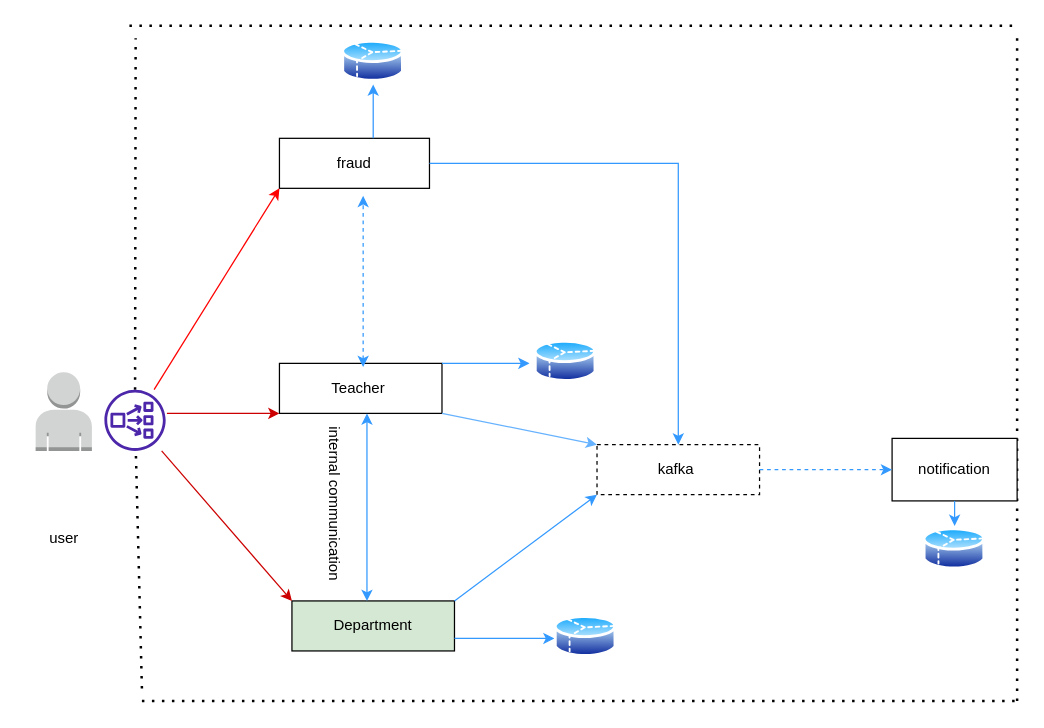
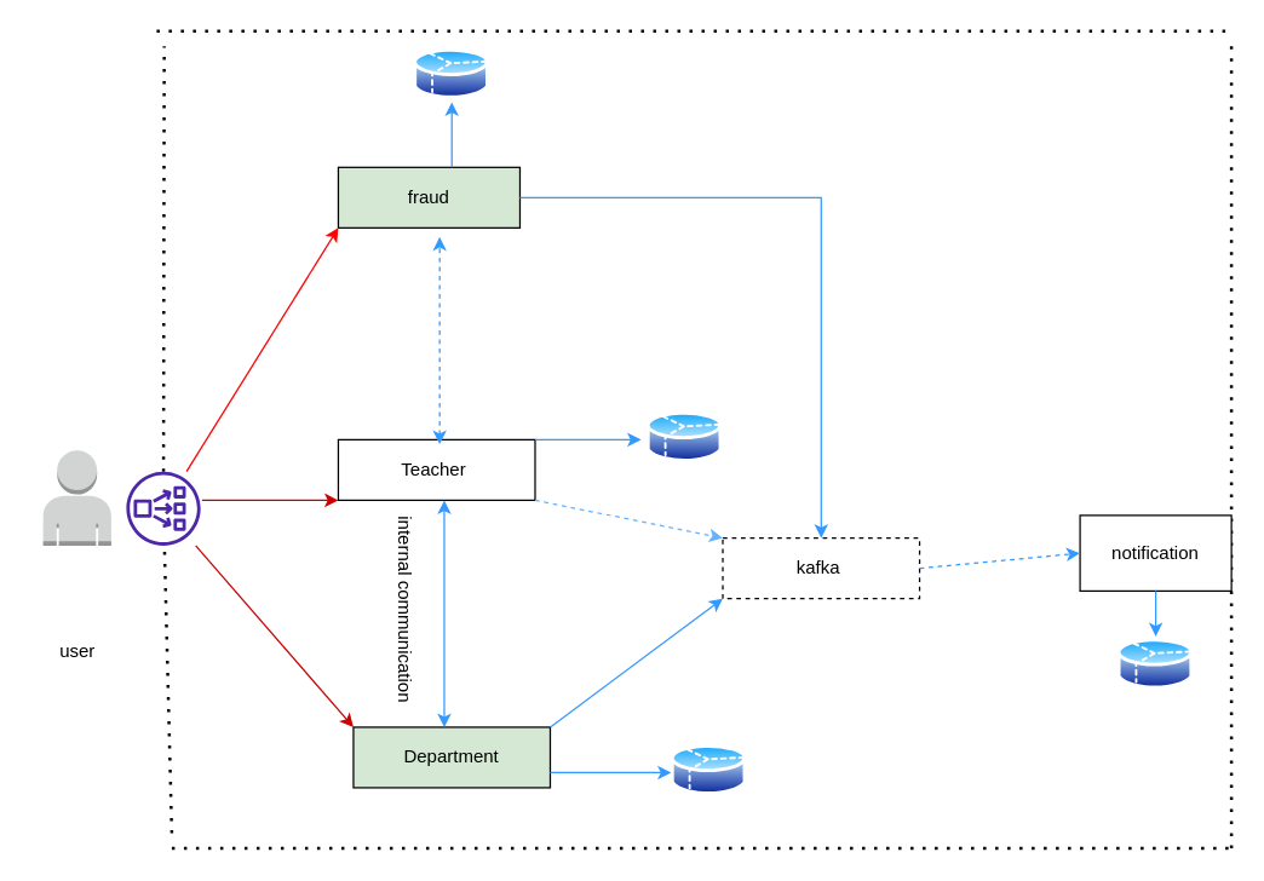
  <mxCell id="0" />
  <mxCell id="1" parent="0" />
  <mxCell id="2" value="" style="endArrow=none;dashed=1;html=1;dashPattern=1 3;strokeWidth=2;rounded=0;startArrow=none;" edge="1" parent="1" source="18"><mxGeometry width="50" height="50" relative="1" as="geometry"><mxPoint x="155" y="560" as="sourcePoint" /><mxPoint x="108" y="30" as="targetPoint" /></mxGeometry></mxCell>
  <mxCell id="3" value="" style="endArrow=none;dashed=1;html=1;dashPattern=1 3;strokeWidth=2;rounded=0;" edge="1" parent="1"><mxGeometry width="50" height="50" relative="1" as="geometry"><mxPoint x="103" y="20" as="sourcePoint" /><mxPoint x="813" y="20" as="targetPoint" /></mxGeometry></mxCell>
  <mxCell id="4" value="" style="endArrow=none;dashed=1;html=1;dashPattern=1 3;strokeWidth=2;rounded=0;" edge="1" parent="1"><mxGeometry width="50" height="50" relative="1" as="geometry"><mxPoint x="113" y="560" as="sourcePoint" /><mxPoint x="813" y="560" as="targetPoint" /></mxGeometry></mxCell>
  <mxCell id="5" value="" style="endArrow=none;dashed=1;html=1;dashPattern=1 3;strokeWidth=2;rounded=0;" edge="1" parent="1"><mxGeometry width="50" height="50" relative="1" as="geometry"><mxPoint x="813" y="560" as="sourcePoint" /><mxPoint x="813" y="30" as="targetPoint" /></mxGeometry></mxCell>
  <mxCell id="6" value="Teacher&amp;nbsp;" style="rounded=0;whiteSpace=wrap;html=1;" vertex="1" parent="1"><mxGeometry x="223" y="290" width="130" height="40" as="geometry" /></mxCell>
  <mxCell id="7" value="Department" style="rounded=0;whiteSpace=wrap;html=1;fillColor=#d5e8d4;" vertex="1" parent="1"><mxGeometry x="233" y="480" width="130" height="40" as="geometry" /></mxCell>
- <mxCell id="8" value="fraud" style="rounded=0;whiteSpace=wrap;html=1;" vertex="1" parent="1"><mxGeometry x="223" y="110" width="120" height="40" as="geometry" /></mxCell>
+ <mxCell id="8" value="fraud" style="rounded=0;whiteSpace=wrap;html=1;fillColor=#d5e8d4;" vertex="1" parent="1"><mxGeometry x="223" y="110" width="120" height="40" as="geometry" /></mxCell>
  <mxCell id="9" value="internal communication" style="text;html=1;strokeColor=none;fillColor=none;align=center;verticalAlign=middle;whiteSpace=wrap;rounded=0;rotation=90;" vertex="1" parent="1"><mxGeometry x="203" y="390" width="130" height="25" as="geometry" /></mxCell>
- <mxCell id="10" value="" style="endArrow=classic;html=1;rounded=0;exitX=1;exitY=1;exitDx=0;exitDy=0;strokeColor=#66B2FF;entryX=0;entryY=0;entryDx=0;entryDy=0;" edge="1" parent="1" source="6" target="12"><mxGeometry width="50" height="50" relative="1" as="geometry"><mxPoint x="403" y="410" as="sourcePoint" /><mxPoint x="493" y="320" as="targetPoint" /></mxGeometry></mxCell>
+ <mxCell id="10" value="" style="endArrow=classic;html=1;rounded=0;exitX=1;exitY=1;exitDx=0;exitDy=0;strokeColor=#66B2FF;entryX=0;entryY=0;entryDx=0;entryDy=0;dashed=1;" edge="1" parent="1" source="6" target="12"><mxGeometry width="50" height="50" relative="1" as="geometry"><mxPoint x="403" y="410" as="sourcePoint" /><mxPoint x="493" y="320" as="targetPoint" /></mxGeometry></mxCell>
  <mxCell id="11" value="" style="endArrow=classic;html=1;rounded=0;strokeColor=#3399FF;entryX=0;entryY=1;entryDx=0;entryDy=0;" edge="1" parent="1" target="12"><mxGeometry width="50" height="50" relative="1" as="geometry"><mxPoint x="363" y="480" as="sourcePoint" /><mxPoint x="493" y="390" as="targetPoint" /></mxGeometry></mxCell>
  <mxCell id="12" value="kafka&amp;nbsp;" style="rounded=0;whiteSpace=wrap;html=1;dashed=1;" vertex="1" parent="1"><mxGeometry x="477" y="355" width="130" height="40" as="geometry" /></mxCell>
- <mxCell id="13" value="notification" style="rounded=0;whiteSpace=wrap;html=1;" vertex="1" parent="1"><mxGeometry x="713" y="350" width="100" height="50" as="geometry" /></mxCell>
+ <mxCell id="13" value="notification" style="rounded=0;whiteSpace=wrap;html=1;" vertex="1" parent="1"><mxGeometry x="713" y="340" width="100" height="50" as="geometry" /></mxCell>
  <mxCell id="14" value="" style="endArrow=classic;html=1;rounded=0;strokeColor=#3399FF;entryX=0;entryY=0.5;entryDx=0;entryDy=0;exitX=1;exitY=0.5;exitDx=0;exitDy=0;dashed=1;" edge="1" parent="1" source="12" target="13"><mxGeometry width="50" height="50" relative="1" as="geometry"><mxPoint x="623" y="375" as="sourcePoint" /><mxPoint x="673" y="325" as="targetPoint" /></mxGeometry></mxCell>
  <mxCell id="15" value="" style="endArrow=classic;html=1;rounded=0;strokeColor=#3399FF;" edge="1" parent="1"><mxGeometry width="50" height="50" relative="1" as="geometry"><mxPoint x="363" y="510" as="sourcePoint" /><mxPoint x="443" y="510" as="targetPoint" /></mxGeometry></mxCell>
  <mxCell id="16" value="" style="endArrow=classic;html=1;rounded=0;strokeColor=#3399FF;" edge="1" parent="1"><mxGeometry width="50" height="50" relative="1" as="geometry"><mxPoint x="353" y="290" as="sourcePoint" /><mxPoint x="423" y="290" as="targetPoint" /></mxGeometry></mxCell>
  <mxCell id="17" value="" style="endArrow=classic;html=1;rounded=0;strokeColor=#3399FF;entryX=0.5;entryY=0;entryDx=0;entryDy=0;entryPerimeter=0;exitX=0.5;exitY=1;exitDx=0;exitDy=0;" edge="1" parent="1" source="13"><mxGeometry width="50" height="50" relative="1" as="geometry"><mxPoint x="693" y="465" as="sourcePoint" /><mxPoint x="763" y="420" as="targetPoint" /></mxGeometry></mxCell>
  <mxCell id="18" value="" style="sketch=0;outlineConnect=0;fontColor=#232F3E;gradientColor=none;fillColor=#4D27AA;strokeColor=none;dashed=0;verticalLabelPosition=bottom;verticalAlign=top;align=center;html=1;fontSize=12;fontStyle=0;aspect=fixed;pointerEvents=1;shape=mxgraph.aws4.network_load_balancer;" vertex="1" parent="1"><mxGeometry x="83" y="311" width="49" height="49" as="geometry" /></mxCell>
  <mxCell id="19" value="" style="endArrow=none;dashed=1;html=1;dashPattern=1 3;strokeWidth=2;rounded=0;" edge="1" parent="1" target="18"><mxGeometry width="50" height="50" relative="1" as="geometry"><mxPoint x="113" y="550" as="sourcePoint" /><mxPoint x="155" y="160" as="targetPoint" /></mxGeometry></mxCell>
  <mxCell id="20" value="" style="endArrow=classic;html=1;rounded=0;strokeColor=#CC0000;entryX=0;entryY=1;entryDx=0;entryDy=0;" edge="1" parent="1" target="6"><mxGeometry width="50" height="50" relative="1" as="geometry"><mxPoint x="133" y="330" as="sourcePoint" /><mxPoint x="213" y="220" as="targetPoint" /></mxGeometry></mxCell>
  <mxCell id="21" value="" style="endArrow=classic;html=1;rounded=0;strokeColor=#CC0000;entryX=0;entryY=0;entryDx=0;entryDy=0;" edge="1" parent="1" source="18" target="7"><mxGeometry width="50" height="50" relative="1" as="geometry"><mxPoint x="183" y="380" as="sourcePoint" /><mxPoint x="143" y="555" as="targetPoint" /></mxGeometry></mxCell>
  <mxCell id="22" value="" style="endArrow=classic;html=1;rounded=0;strokeColor=#FF0000;entryX=0;entryY=1;entryDx=0;entryDy=0;" edge="1" parent="1" source="18" target="8"><mxGeometry width="50" height="50" relative="1" as="geometry"><mxPoint x="133" y="340" as="sourcePoint" /><mxPoint x="453" y="360" as="targetPoint" /></mxGeometry></mxCell>
  <mxCell id="23" value="" style="outlineConnect=0;dashed=0;verticalLabelPosition=bottom;verticalAlign=top;align=center;html=1;shape=mxgraph.aws3.user;fillColor=#D2D3D3;gradientColor=none;" vertex="1" parent="1"><mxGeometry x="28" y="297" width="45" height="63" as="geometry" /></mxCell>
  <mxCell id="24" value="user" style="text;html=1;strokeColor=none;fillColor=none;align=center;verticalAlign=middle;whiteSpace=wrap;rounded=0;" vertex="1" parent="1"><mxGeometry x="20.5" y="415" width="60" height="30" as="geometry" /></mxCell>
  <mxCell id="25" value="" style="aspect=fixed;perimeter=ellipsePerimeter;html=1;align=center;shadow=0;dashed=0;spacingTop=3;image;image=img/lib/active_directory/database_partition_3.svg;" vertex="1" parent="1"><mxGeometry x="427" y="270" width="50" height="37" as="geometry" /></mxCell>
  <mxCell id="26" value="" style="aspect=fixed;perimeter=ellipsePerimeter;html=1;align=center;shadow=0;dashed=0;spacingTop=3;image;image=img/lib/active_directory/database_partition_3.svg;" vertex="1" parent="1"><mxGeometry x="273" y="30" width="50" height="37" as="geometry" /></mxCell>
  <mxCell id="27" value="" style="aspect=fixed;perimeter=ellipsePerimeter;html=1;align=center;shadow=0;dashed=0;spacingTop=3;image;image=img/lib/active_directory/database_partition_3.svg;" vertex="1" parent="1"><mxGeometry x="443" y="490" width="50" height="37" as="geometry" /></mxCell>
  <mxCell id="28" value="" style="aspect=fixed;perimeter=ellipsePerimeter;html=1;align=center;shadow=0;dashed=0;spacingTop=3;image;image=img/lib/active_directory/database_partition_3.svg;" vertex="1" parent="1"><mxGeometry x="738" y="420" width="50" height="37" as="geometry" /></mxCell>
  <mxCell id="29" value="" style="endArrow=classic;startArrow=classic;html=1;rounded=0;strokeColor=#3399FF;" edge="1" parent="1"><mxGeometry width="50" height="50" relative="1" as="geometry"><mxPoint x="293" y="480" as="sourcePoint" /><mxPoint x="293" y="330" as="targetPoint" /></mxGeometry></mxCell>
  <mxCell id="30" value="" style="edgeStyle=segmentEdgeStyle;endArrow=classic;html=1;rounded=0;strokeColor=#3399FF;entryX=0.5;entryY=0;entryDx=0;entryDy=0;" edge="1" parent="1" target="12"><mxGeometry width="50" height="50" relative="1" as="geometry"><mxPoint x="343" y="130" as="sourcePoint" /><mxPoint x="393" y="80" as="targetPoint" /></mxGeometry></mxCell>
  <mxCell id="31" value="" style="endArrow=classic;startArrow=classic;html=1;rounded=0;strokeColor=#3399FF;entryX=0.558;entryY=1.15;entryDx=0;entryDy=0;entryPerimeter=0;exitX=0.515;exitY=0.075;exitDx=0;exitDy=0;exitPerimeter=0;dashed=1;" edge="1" parent="1" source="6" target="8"><mxGeometry width="50" height="50" relative="1" as="geometry"><mxPoint x="293" y="257" as="sourcePoint" /><mxPoint x="343" y="207" as="targetPoint" /></mxGeometry></mxCell>
  <mxCell id="32" value="" style="endArrow=classic;html=1;rounded=0;strokeColor=#3399FF;entryX=0.5;entryY=1;entryDx=0;entryDy=0;exitX=0.625;exitY=0;exitDx=0;exitDy=0;exitPerimeter=0;" edge="1" parent="1" source="8" target="26"><mxGeometry width="50" height="50" relative="1" as="geometry"><mxPoint x="293" y="110" as="sourcePoint" /><mxPoint x="343" y="60" as="targetPoint" /></mxGeometry></mxCell>
